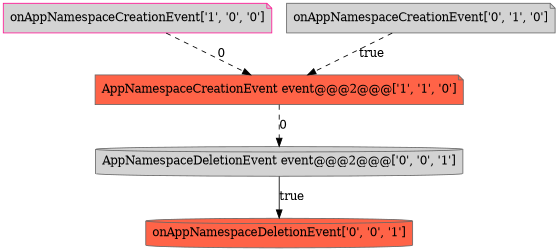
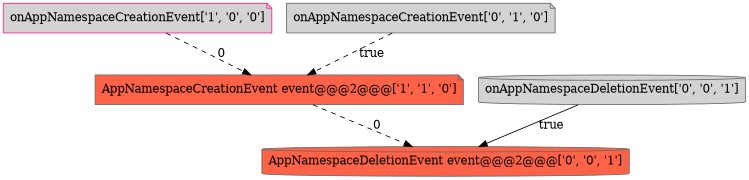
  digraph {
    node [color=gray40 fillcolor=lightgray shape=note style=filled]
    edge [style=dashed]
    n1 [color=deeppink label="onAppNamespaceCreationEvent['1', '0', '0']"]
    n2 [fillcolor=tomato label="AppNamespaceCreationEvent event@@@2@@@['1', '1', '0']"]
-   n3 [label="AppNamespaceDeletionEvent event@@@2@@@['0', '0', '1']" shape=cylinder]
+   n3 [fillcolor=tomato label="AppNamespaceDeletionEvent event@@@2@@@['0', '0', '1']" shape=cylinder]
    n4 [label="onAppNamespaceCreationEvent['0', '1', '0']"]
-   n5 [fillcolor=tomato label="onAppNamespaceDeletionEvent['0', '0', '1']" shape=cylinder]
+   n5 [label="onAppNamespaceDeletionEvent['0', '0', '1']" shape=cylinder]
    n1 -> n2 [label=0]
    n2 -> n3 [label=0]
    n4 -> n2 [label=true]
-   n3 -> n5 [label=true style=solid]
+   n5 -> n3 [label=true style=solid]
  }
